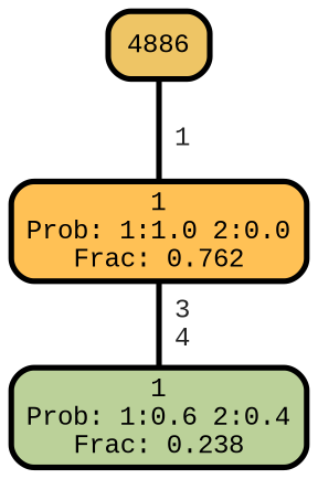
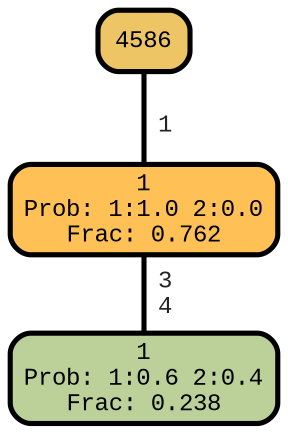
  graph {
    fontname="Liberation Mono"
    ranksep="0 equally"
    splines=straight
    node [color=black fontcolor=black fontname="Liberation Mono" penwidth=3 shape=box style="filled, rounded"]
    edge [color=black fontcolor=grey14 fontname="Liberation Mono" fontweight=bold penwidth=3]
    n1 [fillcolor="#ffc155" label="1\nProb: 1:1.0 2:0.0\nFrac: 0.762"]
    n2 [fillcolor="#bbd199" label="1\nProb: 1:0.6 2:0.4\nFrac: 0.238"]
-   n3 [fillcolor="#eec565" label=4886]
+   n3 [fillcolor="#eec565" label=4586]
    subgraph sub_1 {
      rank=same
    }
    n1 -- n2 [label=" 3\n 4"]
    n3 -- n1 [label=" 1"]
  }
